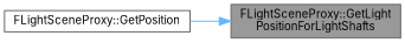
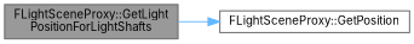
  digraph {
    rankdir=LR
    fontname=Inter
    node [fontname=Inter fontsize=10 shape=box style=filled]
    n1 [color=gray40 fillcolor=grey60 fontcolor=black height=0.2 label="FLightSceneProxy::GetLight\lPositionForLightShafts" width=0.4]
    n2 [color=grey40 fillcolor=white height=0.2 label="FLightSceneProxy::GetPosition" width=0.4]
-   n2 -> n1 [color=steelblue1 fontname=Inter fontsize=10 labelfontname=Helvetica labelfontsize=10 style=solid]
+   n1 -> n2 [color=steelblue1 fontname=Inter fontsize=10 labelfontname=Helvetica labelfontsize=10 style=solid]
  }
